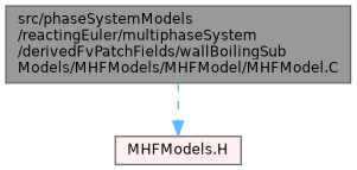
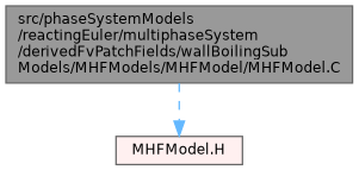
  digraph {
    node [color=gray40 fontname=Helvetica fontsize=10 shape=box style=filled]
    n1 [fillcolor=grey60 fontcolor=black height=0.2 label="src/phaseSystemModels\l/reactingEuler/multiphaseSystem\l/derivedFvPatchFields/wallBoilingSub\lModels/MHFModels/MHFModel/MHFModel.C" width=0.4]
-   n2 [fillcolor="#FFF0F0" height=0.2 label="MHFModels.H" width=0.4]
+   n2 [fillcolor="#FFF0F0" height=0.2 label="MHFModel.H" width=0.4]
    n1 -> n2 [color=steelblue1 fontname=Helvetica fontsize=10 labelfontname=Helvetica labelfontsize=10 style=dashed]
  }
